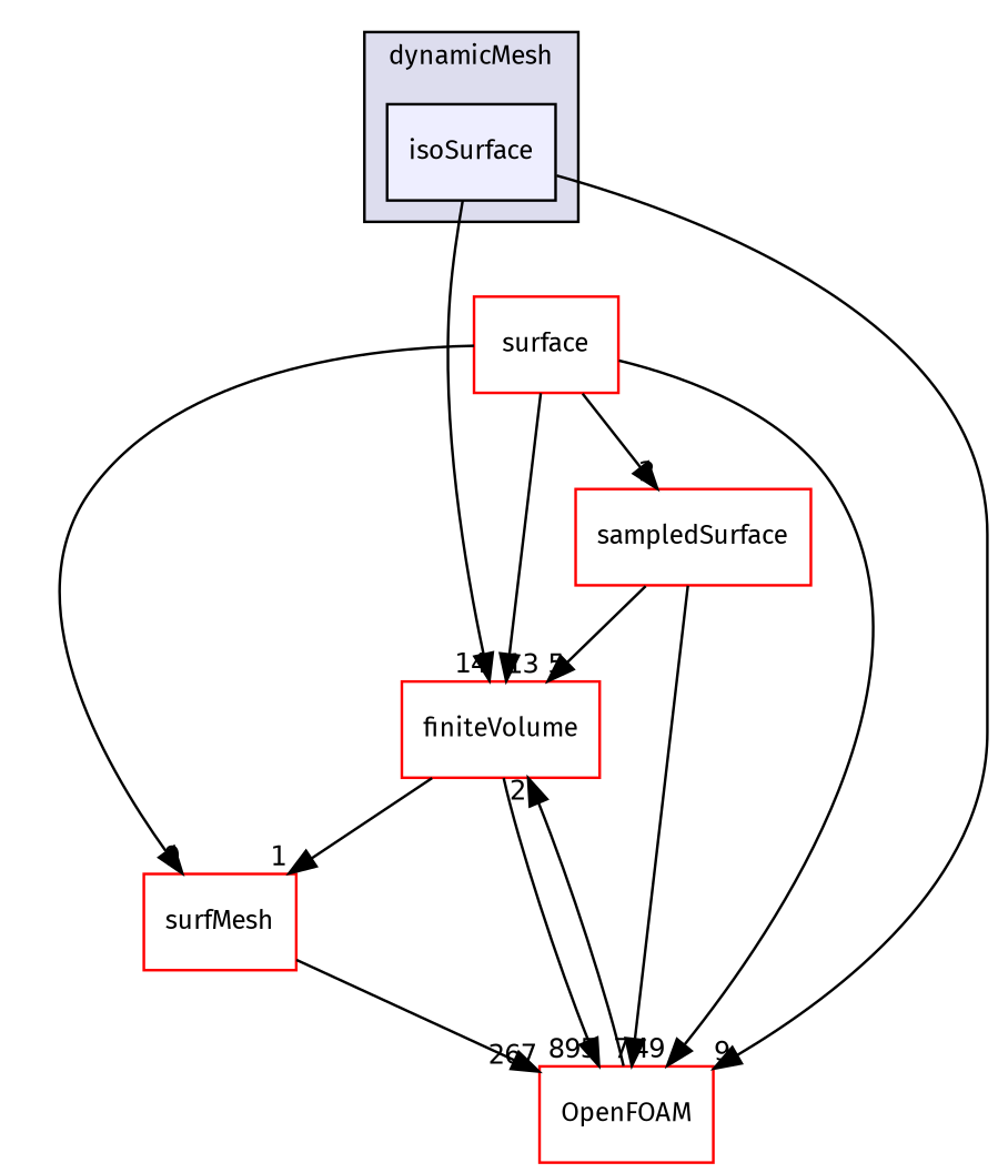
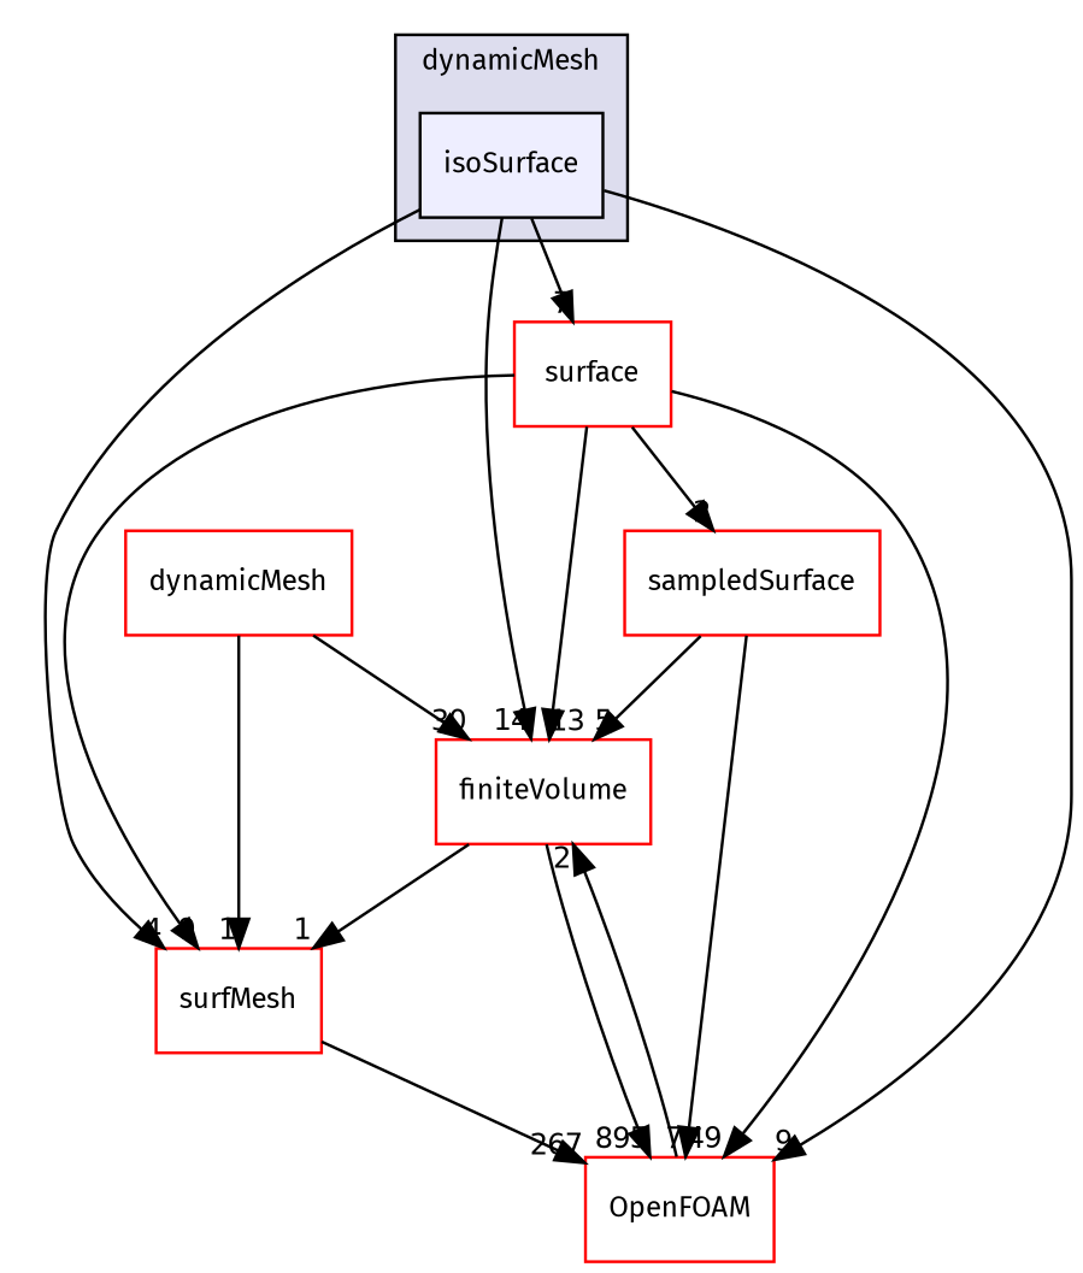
  digraph {
    compound=true
    fontname="Fira Sans"
    node [fontname="Fira Sans" fontsize=10 shape=box color=red]
    edge [fontname="Fira Sans" headlabel=7 labeldistance=1.5 labelfontname=Helvetica labelfontsize=10]
    n1 [fillcolor="#eeeeff" label=isoSurface pencolor=black style=filled color=""]
    n2 [label=finiteVolume]
    n3 [label=surfMesh]
    n4 [label=surface]
    n5 [label=OpenFOAM]
    n6 [label=sampledSurface]
+   n7 [label=dynamicMesh]
    subgraph cluster_1 {
      bgcolor="#ddddee"
      fontsize=10
      label=dynamicMesh
      pencolor=black
      n1
    }
    n1 -> n2 [headlabel=14]
+   n1 -> n3 [headlabel=4]
+   n1 -> n4
    n1 -> n5 [headlabel=9]
    n2 -> n3 [headlabel=1]
    n2 -> n5 [headlabel=895]
    n3 -> n5 [headlabel=267]
    n4 -> n2 [headlabel=13]
    n4 -> n3 [headlabel=9]
    n4 -> n5 [headlabel=49]
    n4 -> n6 [headlabel=2]
    n5 -> n2 [headlabel=2]
    n6 -> n2 [headlabel=5]
    n6 -> n5
+   n7 -> n2 [headlabel=30]
+   n7 -> n3 [headlabel=1]
  }
